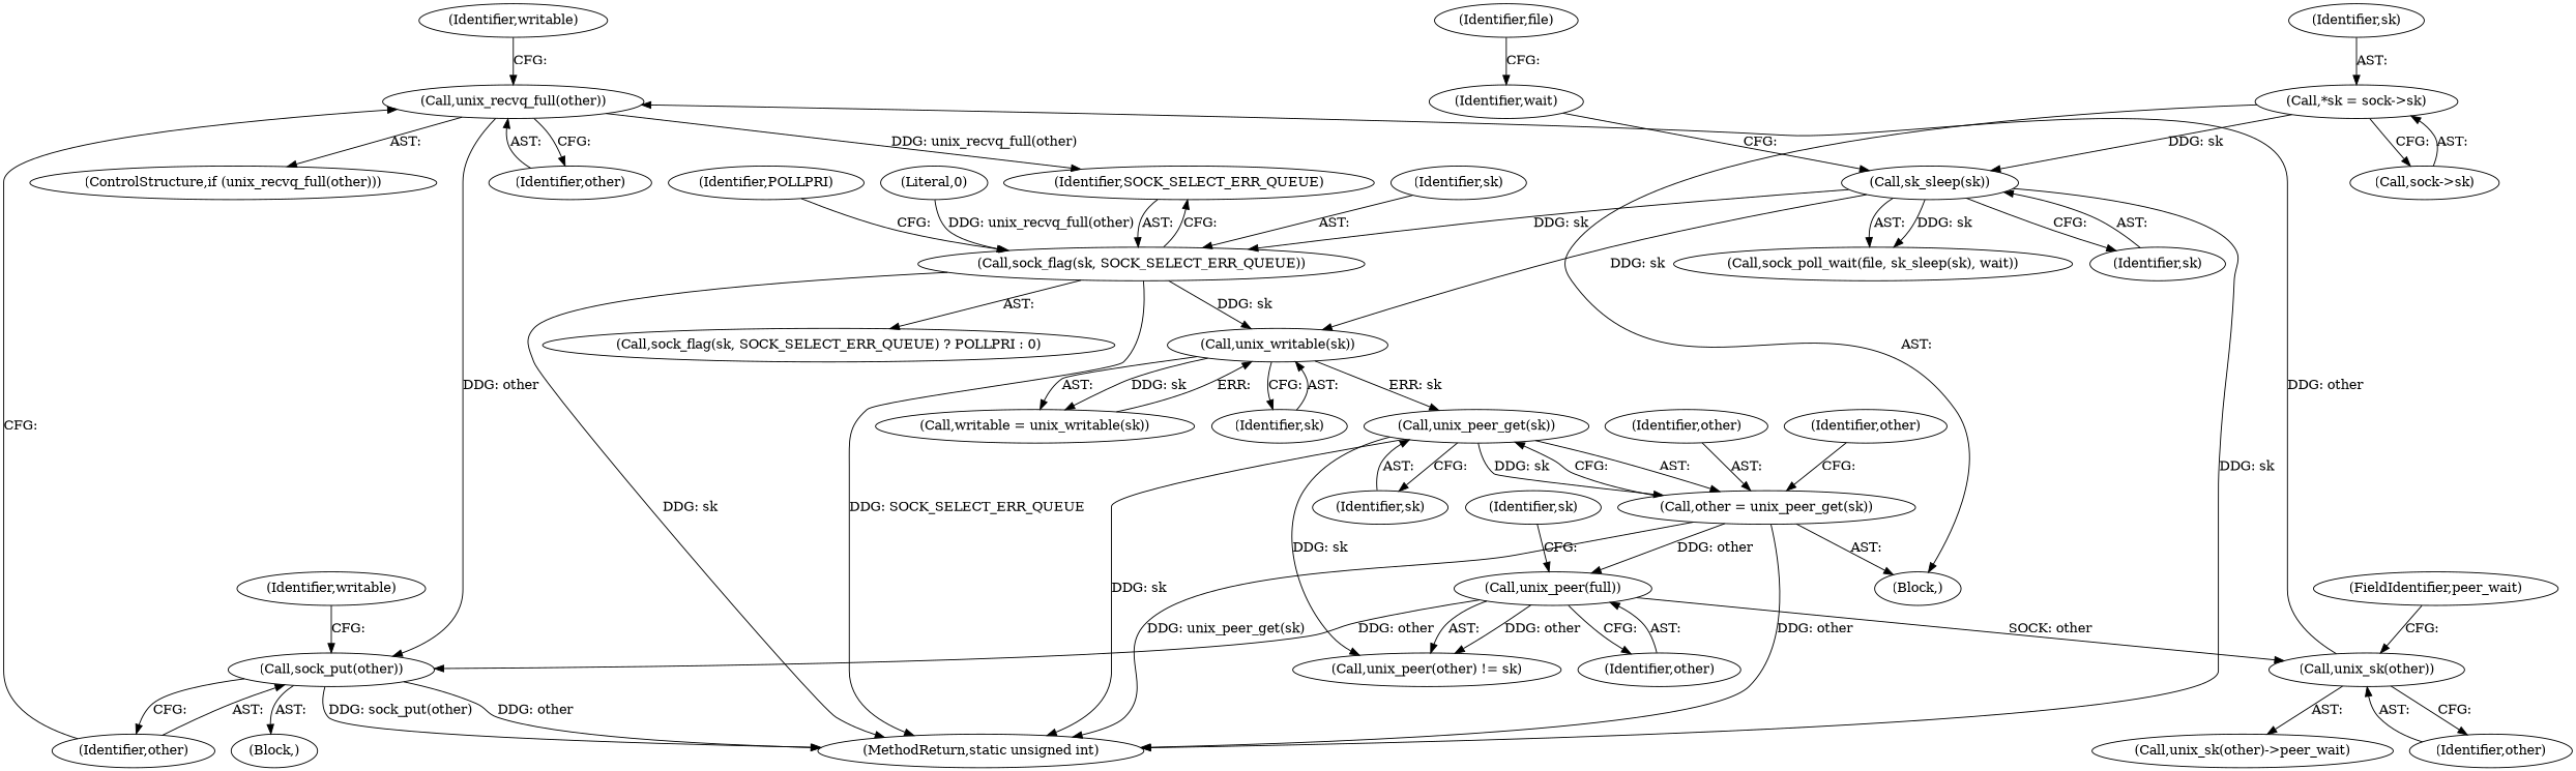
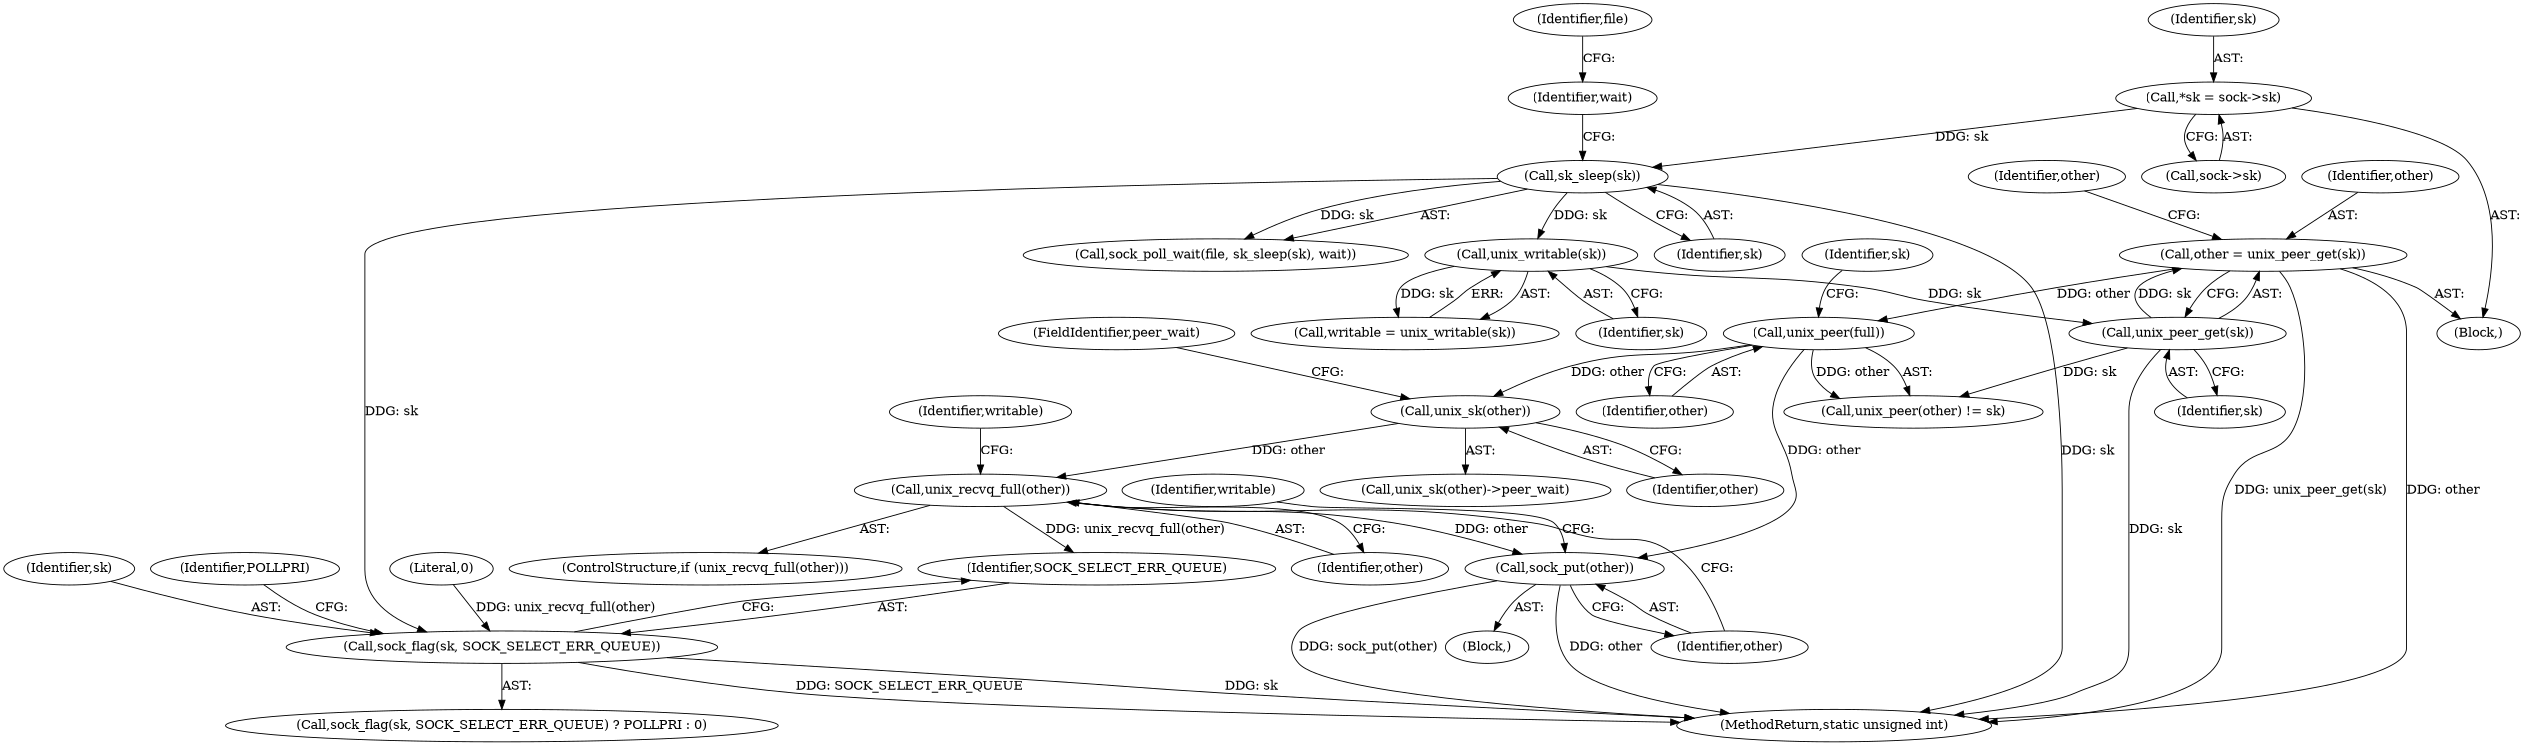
  digraph {
    n1 [label="(Call,unix_recvq_full(other))"]
    n2 [label="(Call,sock_put(other))"]
    n3 [label="(Identifier,other)"]
    n4 [label="(ControlStructure,if (unix_recvq_full(other)))"]
    n5 [label="(Identifier,SOCK_SELECT_ERR_QUEUE)"]
    n6 [label="(MethodReturn,static unsigned int)"]
    n7 [label="(Identifier,other)"]
    n8 [label="(Block,)"]
    n9 [label="(Call,unix_sk(other))"]
    n10 [label="(Identifier,other)"]
    n11 [label="(Call,unix_sk(other)->peer_wait)"]
    n12 [label="(Call,unix_peer(full))"]
    n13 [label="(Identifier,other)"]
    n14 [label="(Call,unix_peer(other) != sk)"]
    n15 [label="(Call,other = unix_peer_get(sk))"]
    n16 [label="(Call,unix_peer_get(sk))"]
    n17 [label="(Block,)"]
    n18 [label="(Identifier,sk)"]
    n19 [label="(Call,unix_writable(sk))"]
    n20 [label="(Call,writable = unix_writable(sk))"]
    n21 [label="(Identifier,sk)"]
    n22 [label="(Call,sock_flag(sk, SOCK_SELECT_ERR_QUEUE))"]
    n23 [label="(Call,sock_flag(sk, SOCK_SELECT_ERR_QUEUE) ? POLLPRI : 0)"]
    n24 [label="(Call,sk_sleep(sk))"]
    n25 [label="(Call,sock_poll_wait(file, sk_sleep(sk), wait))"]
    n26 [label="(Identifier,sk)"]
    n27 [label="(Call,*sk = sock->sk)"]
    n28 [label="(Call,sock->sk)"]
    n29 [label="(Identifier,POLLPRI)"]
    n30 [label="(Identifier,writable)"]
    n31 [label="(Identifier,wait)"]
    n32 [label="(FieldIdentifier,peer_wait)"]
    n33 [label="(Identifier,sk)"]
    n34 [label="(Identifier,sk)"]
    n35 [label="(Identifier,other)"]
    n36 [label="(Literal,0)"]
    n37 [label="(Identifier,other)"]
    n38 [label="(Identifier,file)"]
    n39 [label="(Identifier,writable)"]
    n40 [label="(Identifier,sk)"]
    n1 -> n2 [label="DDG: other"]
    n1 -> n3 [label="CFG: "]
    n1 -> n4 [label="AST: "]
    n1 -> n5 [label="DDG: unix_recvq_full(other)"]
    n2 -> n6 [label="DDG: other"]
    n2 -> n6 [label="DDG: sock_put(other)"]
    n2 -> n7 [label="CFG: "]
    n2 -> n8 [label="AST: "]
    n3 -> n1 [label="AST: "]
    n5 -> n22 [label="AST: "]
    n7 -> n1 [label="CFG: "]
    n7 -> n2 [label="AST: "]
    n9 -> n1 [label="DDG: other"]
    n9 -> n10 [label="CFG: "]
    n9 -> n11 [label="AST: "]
    n10 -> n9 [label="AST: "]
    n12 -> n2 [label="DDG: other"]
-   n12 -> n9 [label="SOCK: other"]
+   n12 -> n9 [label="DDG: other"]
    n12 -> n13 [label="CFG: "]
    n12 -> n14 [label="AST: "]
    n12 -> n14 [label="DDG: other"]
    n13 -> n12 [label="AST: "]
    n15 -> n6 [label="DDG: other"]
    n15 -> n6 [label="DDG: unix_peer_get(sk)"]
    n15 -> n12 [label="DDG: other"]
    n15 -> n16 [label="CFG: "]
    n15 -> n17 [label="AST: "]
    n16 -> n6 [label="DDG: sk"]
    n16 -> n14 [label="DDG: sk"]
    n16 -> n15 [label="AST: "]
    n16 -> n15 [label="DDG: sk"]
    n16 -> n18 [label="CFG: "]
    n18 -> n16 [label="AST: "]
-   n19 -> n16 [label="ERR: sk"]
+   n19 -> n16 [label="DDG: sk"]
    n19 -> n20 [label="AST: "]
    n19 -> n20 [label="DDG: sk"]
    n19 -> n21 [label="CFG: "]
    n20 -> n19 [label="ERR: "]
    n21 -> n19 [label="AST: "]
    n22 -> n5 [label="CFG: "]
    n22 -> n6 [label="DDG: sk"]
    n22 -> n6 [label="DDG: SOCK_SELECT_ERR_QUEUE"]
-   n22 -> n19 [label="DDG: sk"]
    n22 -> n23 [label="AST: "]
    n24 -> n6 [label="DDG: sk"]
    n24 -> n19 [label="DDG: sk"]
    n24 -> n22 [label="DDG: sk"]
    n24 -> n25 [label="AST: "]
    n24 -> n25 [label="DDG: sk"]
    n24 -> n26 [label="CFG: "]
    n26 -> n24 [label="AST: "]
    n27 -> n17 [label="AST: "]
    n27 -> n24 [label="DDG: sk"]
    n27 -> n28 [label="CFG: "]
    n28 -> n27 [label="AST: "]
    n29 -> n22 [label="CFG: "]
    n30 -> n1 [label="CFG: "]
    n31 -> n24 [label="CFG: "]
    n32 -> n9 [label="CFG: "]
    n33 -> n12 [label="CFG: "]
    n34 -> n27 [label="AST: "]
    n35 -> n15 [label="CFG: "]
    n36 -> n22 [label="DDG: unix_recvq_full(other)"]
    n37 -> n15 [label="AST: "]
    n38 -> n31 [label="CFG: "]
    n39 -> n2 [label="CFG: "]
    n40 -> n22 [label="AST: "]
  }
